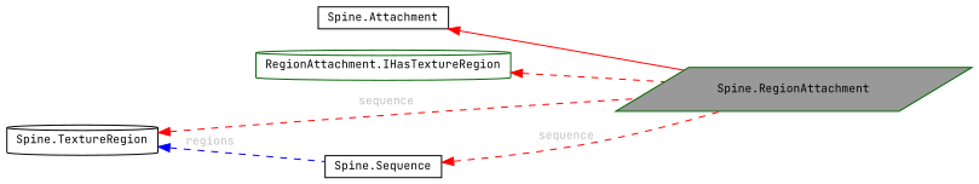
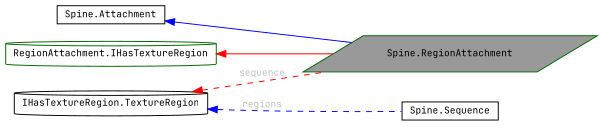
  digraph {
    fontname="JetBrains Mono"
    rankdir=LR
    node [color=black fillcolor=white fontname="JetBrains Mono" fontsize=10 shape=box style=filled]
    edge [color=red dir=back fontname="JetBrains Mono" fontsize=10 labelfontname=Helvetica labelfontsize=10 style=dashed fontcolor=grey]
    n1 [color=darkgreen fillcolor=grey60 fontcolor=black height=0.2 label="Spine.RegionAttachment" shape=parallelogram width=0.4]
    n2 [height=0.2 label="Spine.Attachment" width=0.4]
    n3 [color=darkgreen height=0.2 label="RegionAttachment.IHasTextureRegion" shape=cylinder width=0.4]
-   n4 [height=0.2 label="Spine.TextureRegion" shape=cylinder width=0.4]
+   n4 [height=0.2 label="IHasTextureRegion.TextureRegion" shape=cylinder width=0.4]
    n5 [height=0.2 label="Spine.Sequence" width=0.4]
-   n2 -> n1 [style=solid fontcolor=""]
-   n3 -> n1 [fontcolor=""]
+   n2 -> n1 [color=blue style=solid fontcolor=""]
+   n3 -> n1 [style=solid fontcolor=""]
    n4 -> n1 [label=" sequence"]
    n4 -> n5 [color=blue label=" regions"]
-   n5 -> n1 [label=" sequence"]
  }
